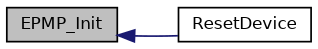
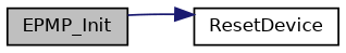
  digraph {
    rankdir=LR
    node [color=black fontname=Helvetica fontsize=10 shape=record style=filled]
    n1 [fillcolor=grey75 fontcolor=black height=0.2 label=EPMP_Init width=0.4]
    n2 [fillcolor=white height=0.2 label=ResetDevice width=0.4]
-   n1 -> n2 [color=midnightblue dir=back fontname=Helvetica fontsize=10 labelfontname=Helvetica labelfontsize=10 style=solid]
+   n2 -> n1 [color=midnightblue dir=back fontname=Helvetica fontsize=10 labelfontname=Helvetica labelfontsize=10 style=solid]
  }
